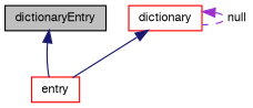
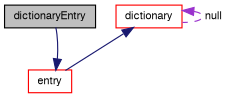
  digraph {
    node [color=red fontname=FreeSans fontsize=10 shape=record]
    edge [color=midnightblue dir=back fontname=FreeSans fontsize=10 labelfontname=FreeSans labelfontsize=10 style=solid]
    n1 [color=black fillcolor=grey75 fontcolor=black height=0.2 label=dictionaryEntry style=filled width=0.4]
    n2 [height=0.2 label=entry width=0.4]
    n3 [height=0.2 label=dictionary width=0.4]
-   n1 -> n2
+   n2 -> n1
    n3 -> n2
    n3 -> n3 [color=darkorchid3 label=" null" style=dashed]
  }
